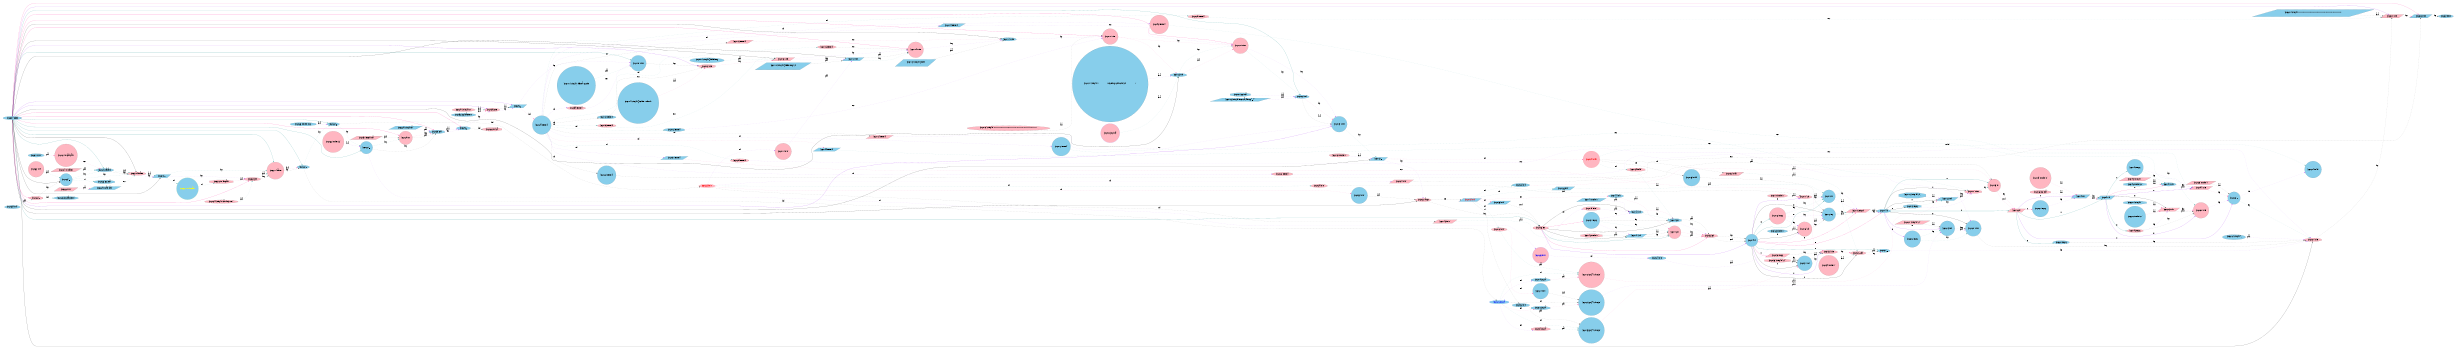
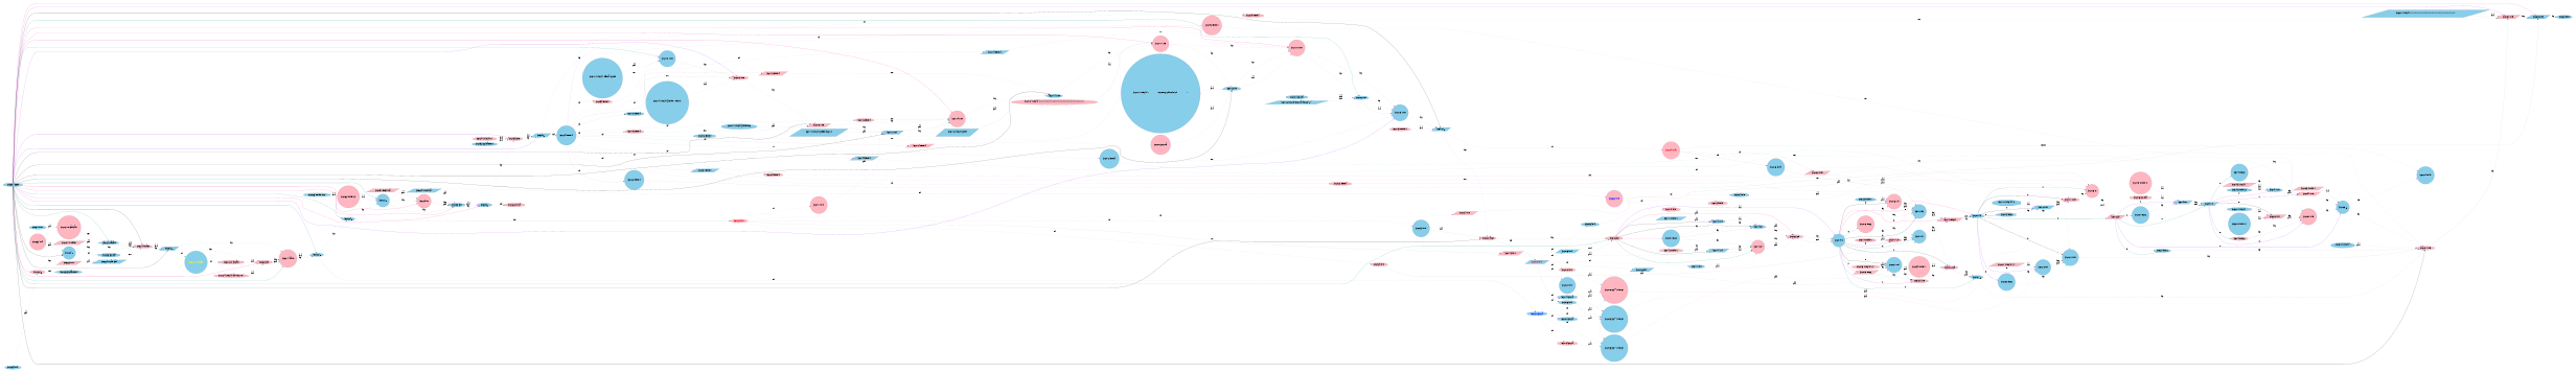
  digraph {
    rankdir=LR
    node [fillcolor=skyblue shape=circle style="dashed,filled"]
    edge [color=black style=dotted]
    n1 [label="(5060796)number(20)" shape=octagon]
    n2 [label="(5060797)Mult" shape=ellipse]
    n3 [fillcolor=lightpink label="(5060794)write" shape=parallelogram]
    n4 [fillcolor=lightpink label="(5060717)write"]
    n5 [label="(5060723)Mod" shape=octagon]
    n6 [fillcolor=lightpink label="(5060720)write"]
    n7 [label="(5060728)Mod" shape=ellipse]
    n8 [label="(5060725)write"]
    n9 [label="(5060763)int(kk)"]
    n10 [label="(5060767)Eq"]
    n11 [fillcolor=lightpink label="(5060773)BitAnd" shape=parallelogram]
    n12 [fillcolor=lightpink label="(5060738)And" shape=octagon]
    n13 [label="(5060749)If"]
    n14 [fillcolor=lightpink label="(5060752)write" shape=octagon]
    n15 [label="(5060761)=" shape=ellipse]
    n16 [fillcolor=lightpink label="(5060762)empty"]
    n17 [fillcolor=lightpink label="(5060771)Sub" shape=ellipse]
    n18 [label="(5060772)Lt"]
    n19 [fillcolor=lightpink label="(5060766)Sub"]
    n20 [label="(5060774)If" shape=octagon]
    n21 [fillcolor=lightpink label="(5060750)empty" shape=parallelogram]
    n22 [label="(5060757)Mod"]
    n23 [fillcolor=lightpink label="(5060760)=Add" shape=ellipse]
    n24 [label="(5060669)os.path(path)" shape=parallelogram]
    n25 [fillcolor=lightpink label="(5060670)dirname" shape=ellipse]
    n26 [label="(5060675)=" shape=parallelogram]
    n27 [fillcolor=lightpink label="(5060711)int(M)"]
    n28 [label="(5060712)Mod" shape=parallelogram]
    n29 [fillcolor=lightpink label="(5060709)write"]
    n30 [label="(5060807)empty" shape=ellipse]
    n31 [fillcolor=lightpink label="(5060817)write" shape=octagon]
    n32 [fillcolor=lightpink label="(5060820)write" shape=parallelogram]
    n33 [label="(5060658)Any(fname_out)" shape=ellipse]
    n34 [color=black fontcolor=black label="(5060698)=" shape=parallelogram]
    n35 [label="(5060700)write"]
    n36 [color=black fontcolor=black label="(5060694)TextIO(f)"]
    n37 [fillcolor=lightpink label="(5060703)write" shape=octagon]
    n38 [label="(5060751)TextIO(f)" shape=parallelogram]
    n39 [fillcolor=lightpink label="(5060793)TextIO(f)"]
    n40 [label="(5060702)TextIO(f)" shape=ellipse]
    n41 [fillcolor=lightpink label="(5060809)TextIO(f)" shape=ellipse]
    n42 [fillcolor=lightpink label="(5060708)TextIO(f)" shape=ellipse]
    n43 [label="(5060719)TextIO(f)" shape=parallelogram]
    n44 [color=black fontcolor=black label="(5060822)TextIO(f)"]
    n45 [fillcolor=lightpink label="(5060713)TextIO(f)" shape=parallelogram]
    n46 [fillcolor=lightpink label="(5060724)TextIO(f)" shape=parallelogram]
    n47 [fillcolor=lightpink label="(5060705)TextIO(f)" shape=ellipse]
    n48 [label="(5060776)TextIO(f)"]
    n49 [fillcolor=lightpink label="(5060699)TextIO(f)" shape=ellipse]
    n50 [fillcolor=lightpink label="(5060819)TextIO(f)" shape=octagon]
    n51 [fillcolor=lightpink label="(5060816)TextIO(f)" shape=octagon]
    n52 [label="(5060716)TextIO(f)" shape=octagon]
    n53 [label="(5060799)TextIO(f)" shape=parallelogram]
    n54 [label="(5060806)="]
    n55 [label="(5060804)int(kk)"]
    n56 [fillcolor=lightpink label="(5060811)String(lit(%d))" shape=parallelogram]
    n57 [label="(5060815)Mod"]
    n58 [label="(5060810)write"]
    n59 [color=blue fillcolor=lightpink fontcolor=blue label="(5060685)int(N)"]
    n60 [label="(5060764)int(N)" shape=octagon]
    n61 [fillcolor=lightpink label="(5060740)int(N)" shape=octagon]
    n62 [label="(5060742)Sub" shape=ellipse]
    n63 [fillcolor=lightpink label="(5060677)loadtxt"]
    n64 [label="(5060681)=" shape=ellipse]
    n65 [label="(5060684)=" shape=ellipse]
    n66 [color=blue fontcolor=blue label="(5060676)Any(ca)" shape=octagon]
    n67 [label="(5060710)String(lit(#define N_CA %d\n))" shape=parallelogram]
    n68 [fillcolor=lightpink label="(5060691)BitAnd(Nca)" shape=parallelogram]
    n69 [fillcolor=lightpink label="(5060690)str"]
    n70 [label="(5060692)Add" shape=octagon]
    n71 [label="(5060731)=" shape=parallelogram]
    n72 [fillcolor=lightpink label="(5060789)number(10)"]
    n73 [label="(5060790)Lt" shape=parallelogram]
    n74 [label="(5060791)If" shape=parallelogram]
    n75 [color=black fillcolor=lightpink fontcolor=black label="(5060697)String(lit(wt))" shape=ellipse]
    n76 [color=black fillcolor=lightpink fontcolor=black label="(5060695)open" shape=ellipse]
    n77 [label="(5060657)START" shape=octagon]
    n78 [fillcolor=lightpink label="(5060660)=" shape=octagon]
    n79 [label="(5060664)="]
    n80 [label="(5060693)=" shape=octagon]
    n81 [label="(5060673)realpath" shape=ellipse]
    n82 [fillcolor=lightpink label="(5060706)write" shape=parallelogram]
    n83 [fillcolor=lightpink label="(5060736)For" shape=octagon]
    n84 [label="(5060714)write" shape=ellipse]
    n85 [label="(5060687)="]
    n86 [fillcolor=lightpink label="(5060680)Add" shape=octagon]
    n87 [fillcolor=lightpink label="(5060732)range" shape=ellipse]
    n88 [color=black fontcolor=black label="(5060823)close" shape=parallelogram]
    n89 [color=red fillcolor=lightpink fontcolor=red label="(5060729)int(kk)"]
    n90 [label="(5060662)Any(Nca)" shape=octagon]
    n91 [fillcolor=lightpink label="(5060688)str(Sca)" shape=octagon]
    n92 [color=red fillcolor=lightpink fontcolor=red label="(5060682)int(M)" shape=ellipse]
    n93 [label="(5060743)Lt" shape=octagon]
    n94 [fillcolor=lightpink label="(5060748)Lt"]
    n95 [label="(5060737)empty"]
    n96 [label="(5060747)Sub" shape=parallelogram]
    n97 [color=yellow fontcolor=yellow label="(5060667)str(dir_path)"]
    n98 [color=red fontcolor=red label="(5060734)int(k)" shape=parallelogram]
    n99 [label="(5060824)END" shape=ellipse]
    n100 [label="(5060779)Any(ca)" shape=octagon]
    n101 [fillcolor=lightpink label="(5060780)Any[.](Subscript)"]
    n102 [label="(5060782)Mod" shape=parallelogram]
    n103 [label="(5060683)number(1023)" shape=octagon]
    n104 [label="(5060735)int(k)" shape=parallelogram]
    n105 [fillcolor=lightpink label="(5060795)String(lit( ))" shape=parallelogram]
    n106 [fillcolor=lightpink label="(5060678)str(dir_path)" shape=octagon]
    n107 [label="(5060696)Any(fname_out)" shape=ellipse]
    n108 [label="(5060765)number(1)" shape=ellipse]
    n109 [fillcolor=lightpink label="(5060668)os(os)" shape=parallelogram]
    n110 [label="(5060704)String(lit(#include <stdint.h>\n\n))"]
    n111 [fillcolor=lightpink label="(5060800)write"]
    n112 [label="(5060808)empty"]
    n113 [fillcolor=lightpink label="(5060786)If" shape=parallelogram]
    n114 [label="(5060775)empty" shape=octagon]
    n115 [fillcolor=lightpink label="(5060785)Lt"]
    n116 [fillcolor=lightpink label="(5060777)write" shape=octagon]
    n117 [label="(5060787)empty"]
    n118 [fillcolor=lightpink label="(5060718)String(lit(/*******************************************************************/\n))" shape=ellipse]
    n119 [label="(5060741)number(1)" shape=parallelogram]
    n120 [fillcolor=lightpink label="(5060798)empty" shape=ellipse]
    n121 [fillcolor=lightpink label="(5060803)Mult" shape=parallelogram]
    n122 [fillcolor=lightpink label="(5060739)int(kk)" shape=octagon]
    n123 [fillcolor=lightpink label="(5060686)number(23)"]
    n124 [label="(5060744)int(k)" shape=ellipse]
    n125 [label="(5060792)empty"]
    n126 [label="(5060821)String(lit(/*******************************************************************/\n))" shape=parallelogram]
    n127 [fillcolor=lightpink label="(5060754)Any(ca)" shape=octagon]
    n128 [label="(5060755)Any[.](Subscript)"]
    n129 [label="(5060783)int(k)" shape=octagon]
    n130 [label="(5060726)String(lit(int8_t ca%d[N_CA] = {))" shape=parallelogram]
    n131 [fillcolor=lightpink label="(5060758)int(kk)" shape=parallelogram]
    n132 [fillcolor=lightpink label="(5060679)String(lit(/ca1thru37.txt))" shape=ellipse]
    n133 [fillcolor=lightpink label="(5060781)int(k)" shape=ellipse]
    n134 [label="(5060814)int(k)"]
    n135 [label="(5060756)int(k)" shape=octagon]
    n136 [label="(5060768)int(k)" shape=parallelogram]
    n137 [label="(5060813)Any[.](Subscript)"]
    n138 [label="(5060801)String(lit( ))" shape=octagon]
    n139 [label="(5060707)String(lit(#ifndef N_CA\n))" shape=ellipse]
    n140 [label="(5060802)number(21)"]
    n141 [label="(5060671)os(os)" shape=ellipse]
    n142 [fillcolor=lightpink label="(5060672)os.path(path)"]
    n143 [color=blue fillcolor=lightpink label="(5060722)Any(Nca)"]
    n144 [fillcolor=lightpink label="(5060784)int(M)" shape=parallelogram]
    n145 [label="(5060733)int(M)"]
    n146 [fillcolor=lightpink label="(5060769)int(M)" shape=ellipse]
    n147 [fillcolor=lightpink label="(5060745)int(M)" shape=parallelogram]
    n148 [fillcolor=lightpink label="(5060753)String(lit(%d,))" shape=octagon]
    n149 [label="(5060818)String(lit(};\n))" shape=ellipse]
    n150 [fillcolor=lightpink label="(5060788)Any(Nca)" shape=octagon]
    n151 [label="(5060778)String(lit(%d,\n))" shape=octagon]
    n152 [fillcolor=lightpink label="(5060805)number(0)" shape=parallelogram]
    n153 [label="(5060689)String(lit(ca))" shape=parallelogram]
    n154 [fillcolor=lightpink label="(5060746)number(1)" shape=octagon]
    n155 [label="(5060659)(null)" shape=ellipse]
    n156 [label="(5060701)String(lit(//define a CA code\n\n))"]
    n157 [label="(5060715)String(lit(#endif\n))" shape=parallelogram]
    n158 [fillcolor=lightpink label="(5060770)number(1)" shape=ellipse]
    n159 [fillcolor=lightpink label="(5060663)(null)"]
    n160 [label="(5060812)Any(ca)" shape=octagon]
    n161 [label="(5060727)Any(Nca)" shape=octagon]
    n162 [fillcolor=lightpink label="(5060759)number(1)"]
    n163 [label="(5060721)String(lit(/*                    1023 Bit CA Gold Code %2d                     */\n))"]
    n164 [fillcolor=lightpink label="(5060674)str(__file__)" shape=parallelogram]
    n165 [fillcolor=lightpink label="(5060730)number(0)" shape=ellipse]
    n1 -> n2 [color=deeppink label=para]
    n2 -> n3 [color=deeppink label=dep]
    n2 -> n3 [color=purple label=para]
    n3 -> n54 [color=deeppink label=dep]
    n4 -> n5 [color=deeppink label=dep]
    n4 -> n6 [color=deeppink label=dep]
    n5 -> n6 [color=teal label=dep]
    n5 -> n6 [color=deeppink label=para]
    n6 -> n7 [color=teal label=dep]
    n6 -> n8 [color=purple label=dep]
    n7 -> n8 [color=deeppink label=dep]
    n7 -> n8 [label=para]
    n8 -> n71 [color=teal label=dep]
    n9 -> n10 [label=para]
    n10 -> n11 [color=teal label=dep]
    n10 -> n11 [color=teal label=para]
    n11 -> n20 [color=purple label=dep]
    n11 -> n20 [label=cond]
    n12 -> n13 [label=dep]
    n12 -> n13 [label=cond]
    n13 -> n10 [label=F style=""]
    n13 -> n11 [color=deeppink label=F style=""]
    n13 -> n14 [color=purple label=T style=""]
    n13 -> n15 [color=teal label=T style=""]
    n13 -> n16 [color=teal label=F style=""]
    n13 -> n17 [color=purple label=F style=""]
    n13 -> n18 [color=teal label=F style=""]
    n13 -> n19 [label=F style=""]
    n13 -> n20 [color=deeppink label=F style=""]
    n13 -> n21 [color=deeppink label=T style=""]
    n13 -> n22 [label=T style=""]
    n13 -> n23 [label=T style=""]
    n14 -> n23 [color=deeppink label=dep]
    n15 -> n31 [color=purple label=dep]
    n16 -> n10 [color=purple label=dep]
    n16 -> n17 [color=purple label=dep]
    n16 -> n18 [color=teal label=dep]
    n16 -> n19 [color=purple label=dep]
    n17 -> n18 [color=purple label=dep]
    n17 -> n18 [color=teal label=para]
    n18 -> n11 [color=purple label=dep]
    n18 -> n11 [color=purple label=para]
    n19 -> n10 [label=dep]
    n19 -> n10 [color=purple label=para]
    n20 -> n57 [color=purple label=F style=""]
    n20 -> n58 [label=F style=""]
    n20 -> n102 [label=T style=""]
    n20 -> n112 [color=purple label=F style=""]
    n20 -> n113 [color=teal label=T style=""]
    n20 -> n114 [label=T style=""]
    n20 -> n115 [color=teal label=T style=""]
    n20 -> n116 [label=T style=""]
    n21 -> n14 [label=dep]
    n21 -> n22 [label=dep]
    n22 -> n14 [color=teal label=dep]
    n22 -> n14 [label=para]
    n23 -> n15 [color=deeppink label=dep]
    n23 -> n15 [label=para]
    n24 -> n25 [color=teal label=recv]
    n25 -> n26 [color=purple label=dep]
    n25 -> n26 [color=teal label=para]
    n26 -> n63 [color=teal label=dep]
    n26 -> n86 [color=purple label=dep]
    n26 -> n97 [color=teal label=def]
    n27 -> n28 [color=purple label=para]
    n28 -> n29 [color=teal label=dep]
    n28 -> n29 [label=para]
    n29 -> n84 [color=purple label=dep]
    n30 -> n31 [label=dep]
    n31 -> n32 [label=dep]
    n32 -> n88 [color=deeppink label=dep]
    n34 -> n35 [color=purple label=dep]
    n34 -> n36 [color=deeppink label=def]
    n35 -> n37 [label=dep]
    n36 -> n38 [color=purple label=ref]
    n36 -> n39 [color=purple label=ref]
    n36 -> n40 [label=ref]
    n36 -> n41 [color=teal label=ref]
    n36 -> n42 [color=teal label=ref]
    n36 -> n43 [color=purple label=ref]
    n36 -> n44 [label=ref]
    n36 -> n45 [label=ref]
    n36 -> n46 [label=ref]
    n36 -> n47 [color=teal label=ref]
    n36 -> n48 [color=purple label=ref]
    n36 -> n49 [color=purple label=ref]
    n36 -> n50 [color=teal label=ref]
    n36 -> n51 [color=purple label=ref]
    n36 -> n52 [color=teal label=ref]
    n36 -> n53 [color=deeppink label=ref]
    n37 -> n82 [color=deeppink label=dep]
    n38 -> n14 [color=deeppink label=recv]
    n39 -> n3 [color=teal label=recv]
    n40 -> n37 [label=recv]
    n41 -> n58 [color=purple label=recv]
    n42 -> n29 [label=recv]
    n43 -> n6 [color=purple label=recv]
    n44 -> n88 [label=recv]
    n45 -> n84 [color=deeppink label=recv]
    n46 -> n8 [color=purple label=recv]
    n47 -> n82 [color=teal label=recv]
    n48 -> n116 [color=teal label=recv]
    n49 -> n35 [color=purple label=recv]
    n50 -> n32 [color=teal label=recv]
    n51 -> n31 [color=purple label=recv]
    n52 -> n4 [color=purple label=recv]
    n53 -> n111 [color=teal label=recv]
    n54 -> n31 [color=teal label=dep]
    n54 -> n55 [color=purple label=def]
    n56 -> n57 [label=para]
    n57 -> n58 [label=dep]
    n57 -> n58 [color=purple label=para]
    n58 -> n31 [label=dep]
    n59 -> n60 [color=purple label=ref]
    n59 -> n61 [color=purple label=ref]
    n60 -> n19 [color=purple label=para]
    n61 -> n62 [color=purple label=para]
    n62 -> n93 [color=teal label=dep]
    n62 -> n93 [color=deeppink label=para]
    n63 -> n64 [label=dep]
    n63 -> n64 [color=deeppink label=para]
    n64 -> n65 [color=teal label=dep]
    n64 -> n66 [label=def]
    n65 -> n85 [color=teal label=dep]
    n65 -> n92 [label=def]
    n66 -> n100 [color=purple label=ref]
    n66 -> n101 [color=teal label=ref]
    n66 -> n127 [color=purple label=ref]
    n66 -> n128 [color=teal label=ref]
    n66 -> n137 [label=ref]
    n66 -> n160 [color=deeppink label=ref]
    n67 -> n28 [label=para]
    n68 -> n69 [label=para]
    n69 -> n70 [color=deeppink label=dep]
    n69 -> n70 [label=para]
    n70 -> n80 [color=purple label=dep]
    n70 -> n80 [color=purple label=para]
    n71 -> n87 [color=purple label=dep]
    n71 -> n89 [color=deeppink label=def]
    n72 -> n73 [color=deeppink label=para]
    n73 -> n74 [label=dep]
    n73 -> n74 [color=deeppink label=cond]
    n74 -> n2 [color=deeppink label=T style=""]
    n74 -> n3 [color=purple label=T style=""]
    n74 -> n111 [color=purple label=F style=""]
    n74 -> n120 [color=teal label=F style=""]
    n74 -> n121 [label=F style=""]
    n74 -> n125 [color=teal label=T style=""]
    n75 -> n76 [color=teal label=para]
    n76 -> n34 [color=purple label=dep]
    n76 -> n34 [label=para]
    n77 -> n4 [color=deeppink style=solid]
    n77 -> n5 [style=solid]
    n77 -> n6 [color=deeppink style=solid]
    n77 -> n7 [color=teal style=solid]
    n77 -> n8 [color=purple style=solid]
    n77 -> n25 [style=solid]
    n77 -> n26 [style=solid]
    n77 -> n28 [style=solid]
    n77 -> n29 [color=deeppink style=solid]
    n77 -> n31 [style=solid]
    n77 -> n32 [color=purple style=solid]
    n77 -> n34 [color=purple style=solid]
    n77 -> n35 [color=teal style=solid]
    n77 -> n37 [color=purple style=solid]
    n77 -> n63 [color=teal style=solid]
    n77 -> n64 [color=teal style=solid]
    n77 -> n65 [color=teal style=solid]
    n77 -> n69 [color=deeppink style=solid]
    n77 -> n70 [color=deeppink style=solid]
    n77 -> n71 [style=solid]
    n77 -> n76 [color=purple style=solid]
    n77 -> n78 [color=deeppink style=solid]
    n77 -> n79 [style=solid]
    n77 -> n80 [color=deeppink style=solid]
    n77 -> n81 [color=teal style=solid]
    n77 -> n82 [style=solid]
    n77 -> n83 [color=teal style=solid]
    n77 -> n84 [style=solid]
    n77 -> n85 [color=teal style=solid]
    n77 -> n86 [color=deeppink style=solid]
    n77 -> n87 [style=solid]
    n77 -> n88 [color=deeppink style=solid]
    n78 -> n33 [color=teal label=def]
    n78 -> n79 [label=dep]
    n79 -> n25 [color=teal label=dep]
    n79 -> n81 [color=teal label=dep]
    n79 -> n90 [color=teal label=def]
    n80 -> n76 [color=purple label=dep]
    n80 -> n91 [label=def]
    n81 -> n25 [label=dep]
    n81 -> n25 [color=teal label=para]
    n82 -> n28 [color=purple label=dep]
    n82 -> n29 [color=purple label=dep]
    n83 -> n12 [color=deeppink style=solid]
    n83 -> n13 [color=purple style=solid]
    n83 -> n62 [style=solid]
    n83 -> n93 [style=solid]
    n83 -> n94 [color=teal style=solid]
    n83 -> n95 [color=deeppink style=solid]
    n83 -> n96 [style=solid]
    n84 -> n4 [color=purple label=dep]
    n85 -> n59 [color=purple label=def]
    n85 -> n69 [color=teal label=dep]
    n85 -> n70 [label=dep]
    n86 -> n63 [label=dep]
    n86 -> n63 [color=teal label=para]
    n87 -> n83 [label=dep]
    n87 -> n98 [label=def]
    n88 -> n99 [label=dep]
    n89 -> n9 [label=ref]
    n89 -> n55 [color=teal label=re_def]
    n89 -> n122 [color=teal label=ref]
    n89 -> n131 [label=ref]
    n92 -> n27 [color=purple label=ref]
    n92 -> n144 [color=purple label=ref]
    n92 -> n145 [color=deeppink label=ref]
    n92 -> n146 [color=teal label=ref]
    n92 -> n147 [label=ref]
    n93 -> n12 [color=purple label=dep]
    n93 -> n12 [label=para]
    n94 -> n12 [color=deeppink label=dep]
    n94 -> n12 [color=deeppink label=para]
    n95 -> n62 [color=purple label=dep]
    n95 -> n93 [label=dep]
    n95 -> n94 [color=teal label=dep]
    n95 -> n96 [color=purple label=dep]
    n96 -> n94 [label=dep]
    n96 -> n94 [label=para]
    n97 -> n106 [color=teal label=ref]
    n98 -> n104 [color=deeppink label=ref]
    n98 -> n124 [color=deeppink label=ref]
    n98 -> n129 [color=teal label=ref]
    n98 -> n133 [color=teal label=ref]
-   n133 -> n134 [color=deeppink label=ref]
+   n98 -> n134 [color=deeppink label=ref]
    n98 -> n135 [label=ref]
    n98 -> n136 [color=teal label=ref]
    n100 -> n101 [color=deeppink label=qual]
    n101 -> n102 [color=deeppink label=para]
    n102 -> n116 [color=purple label=dep]
    n102 -> n116 [color=deeppink label=para]
    n103 -> n65 [color=purple label=para]
    n104 -> n83 [label=cond]
    n105 -> n2 [color=teal label=para]
    n106 -> n86 [color=deeppink label=para]
    n107 -> n76 [color=deeppink label=para]
    n108 -> n19 [label=para]
    n109 -> n24 [color=deeppink label=qual]
    n110 -> n37 [color=deeppink label=para]
    n111 -> n54 [color=purple label=dep]
    n112 -> n57 [color=teal label=dep]
    n112 -> n58 [color=teal label=dep]
    n113 -> n30 [color=teal label=F style=""]
    n113 -> n54 [color=purple label=T style=""]
    n113 -> n73 [color=purple label=T style=""]
    n113 -> n74 [color=teal label=T style=""]
    n113 -> n117 [color=deeppink label=T style=""]
    n114 -> n102 [color=teal label=dep]
    n114 -> n116 [color=purple label=dep]
    n115 -> n113 [color=deeppink label=dep]
    n115 -> n113 [color=deeppink label=cond]
    n116 -> n115 [color=teal label=dep]
    n117 -> n73 [color=purple label=dep]
    n118 -> n4 [label=para]
    n119 -> n62 [color=purple label=para]
    n120 -> n111 [label=dep]
    n120 -> n121 [color=purple label=dep]
    n121 -> n111 [color=deeppink label=dep]
    n121 -> n111 [label=para]
    n122 -> n93 [color=teal label=para]
    n123 -> n85 [color=purple label=para]
    n124 -> n94 [color=deeppink label=para]
    n125 -> n2 [color=teal label=dep]
    n125 -> n3 [color=purple label=dep]
    n126 -> n32 [label=para]
    n127 -> n128 [color=teal label=qual]
    n128 -> n22 [color=deeppink label=para]
    n129 -> n115 [color=deeppink label=para]
    n130 -> n7 [color=purple label=para]
    n131 -> n23 [color=teal label=para]
    n132 -> n86 [color=teal label=para]
    n133 -> n101 [color=teal label=para]
    n134 -> n137 [label=para]
    n135 -> n128 [label=para]
    n136 -> n18 [color=teal label=para]
    n137 -> n57 [color=purple label=para]
    n138 -> n121 [color=deeppink label=para]
    n139 -> n82 [color=teal label=para]
    n140 -> n121 [color=deeppink label=para]
    n141 -> n142 [color=deeppink label=qual]
    n142 -> n81 [color=deeppink label=recv]
    n143 -> n5 [color=teal label=para]
    n144 -> n115 [label=para]
    n145 -> n87 [label=para]
    n146 -> n17 [label=para]
    n147 -> n96 [color=teal label=para]
    n148 -> n22 [label=para]
    n149 -> n31 [color=purple label=para]
    n150 -> n73 [color=purple label=para]
    n151 -> n102 [color=purple label=para]
    n152 -> n54 [label=para]
    n153 -> n70 [color=purple label=para]
    n154 -> n96 [color=teal label=para]
    n155 -> n78 [color=teal label=para]
    n156 -> n35 [color=teal label=para]
    n157 -> n84 [label=para]
    n158 -> n17 [color=deeppink label=para]
    n159 -> n79 [color=teal label=para]
    n160 -> n137 [color=deeppink label=qual]
    n161 -> n7 [color=purple label=para]
    n162 -> n23 [color=teal label=para]
    n163 -> n5 [color=purple label=para]
    n164 -> n81 [color=teal label=para]
    n165 -> n71 [color=purple label=para]
  }
